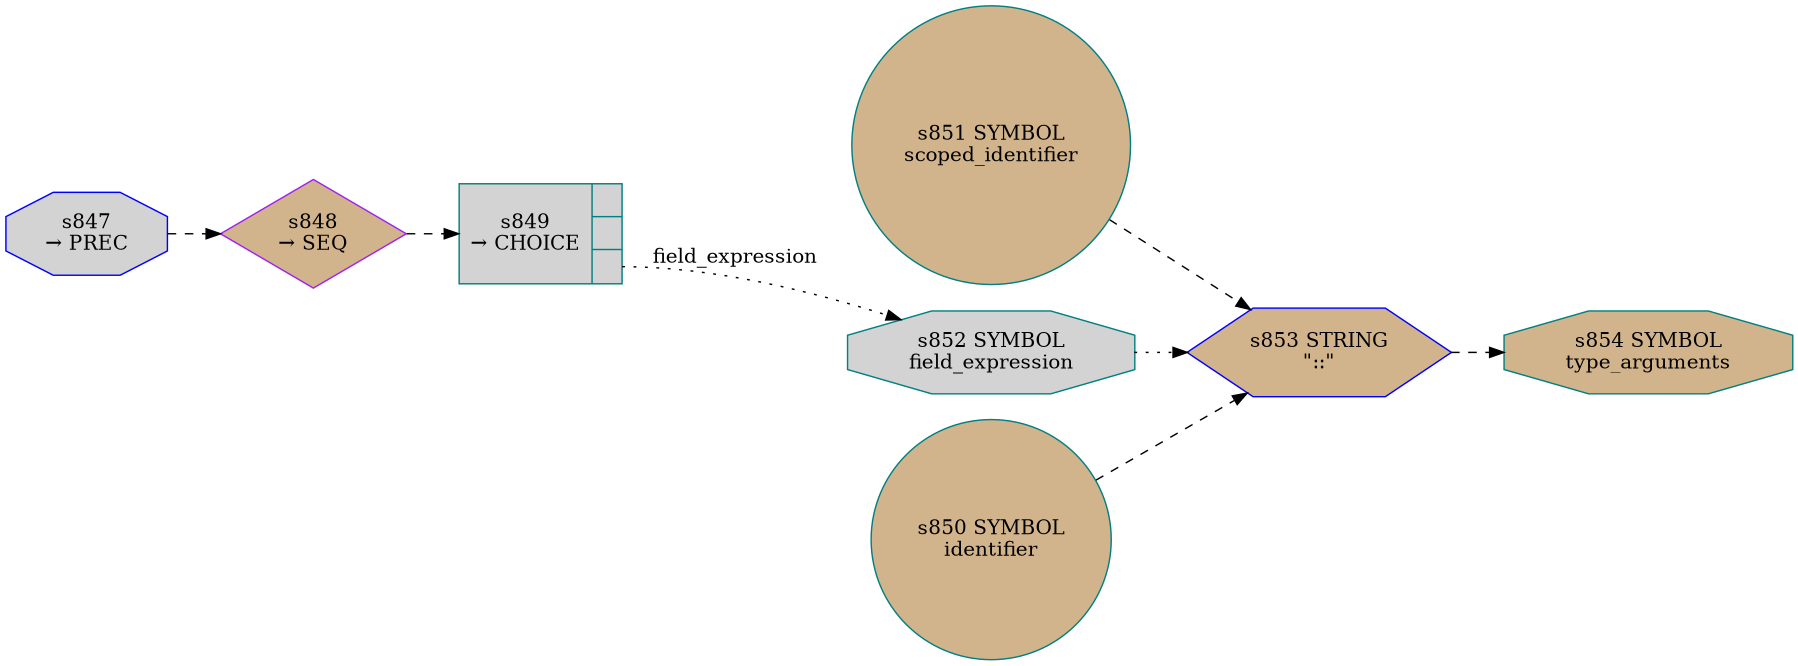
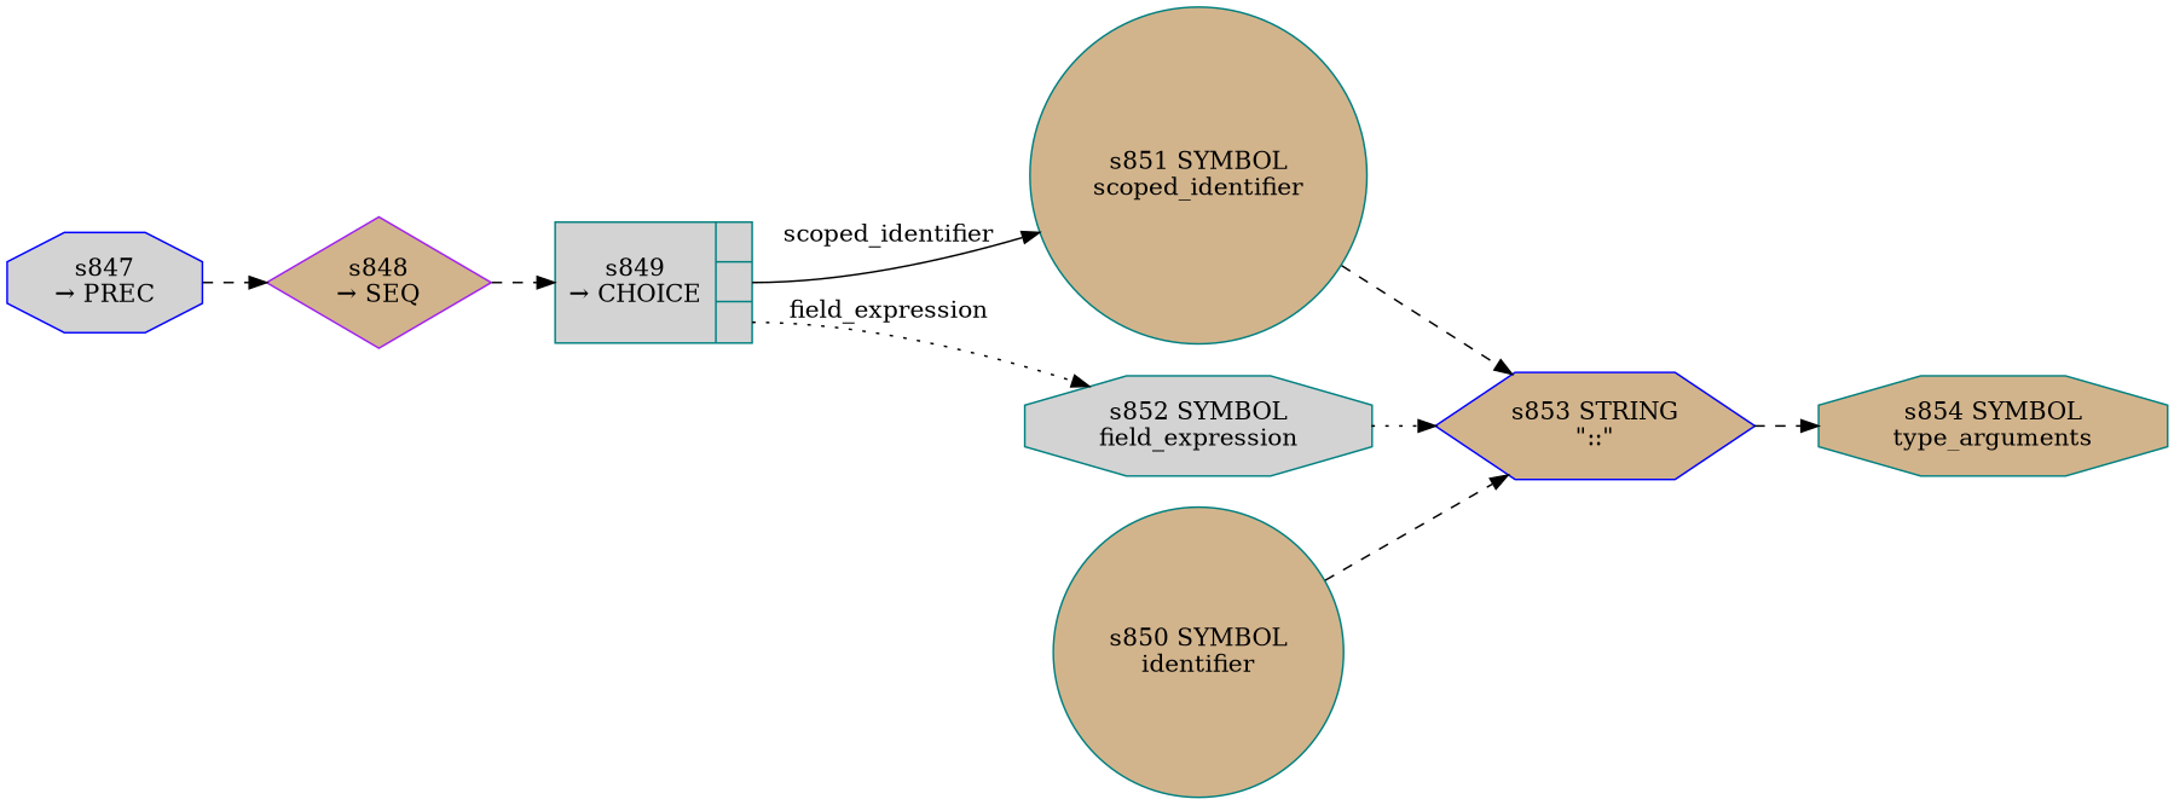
  digraph {
    rankdir=LR
    node [color=teal fillcolor=tan shape=octagon style=filled]
    edge [style=dashed]
    n1 [color=blue fillcolor=lightgrey fixedsize=false label="s847\n&rarr; PREC" peripheries=1]
    n2 [color=purple fixedsize=false label="s848\n&rarr; SEQ" peripheries=1 shape=diamond]
    n3 [fillcolor=lightgrey fixedsize=false label="{s849\n&rarr; CHOICE|{<p0>|<p1>|<p2>}}" peripheries=1 shape=record]
    n4 [label="s851 SYMBOL\nscoped_identifier" shape=circle]
    n5 [fillcolor=lightgrey label="s852 SYMBOL\nfield_expression"]
    n6 [label="s850 SYMBOL\nidentifier" shape=circle]
    n7 [color=blue label="s853 STRING\n\"::\"" shape=hexagon]
    n8 [label="s854 SYMBOL\ntype_arguments"]
    n1 -> n2
    n2 -> n3
+   n3 -> n4 [label=scoped_identifier style=solid tailport=p1]
    n3 -> n5 [label=field_expression style=dotted tailport=p2]
    n4 -> n7
    n5 -> n7 [style=dotted]
    n6 -> n7
    n7 -> n8
  }
